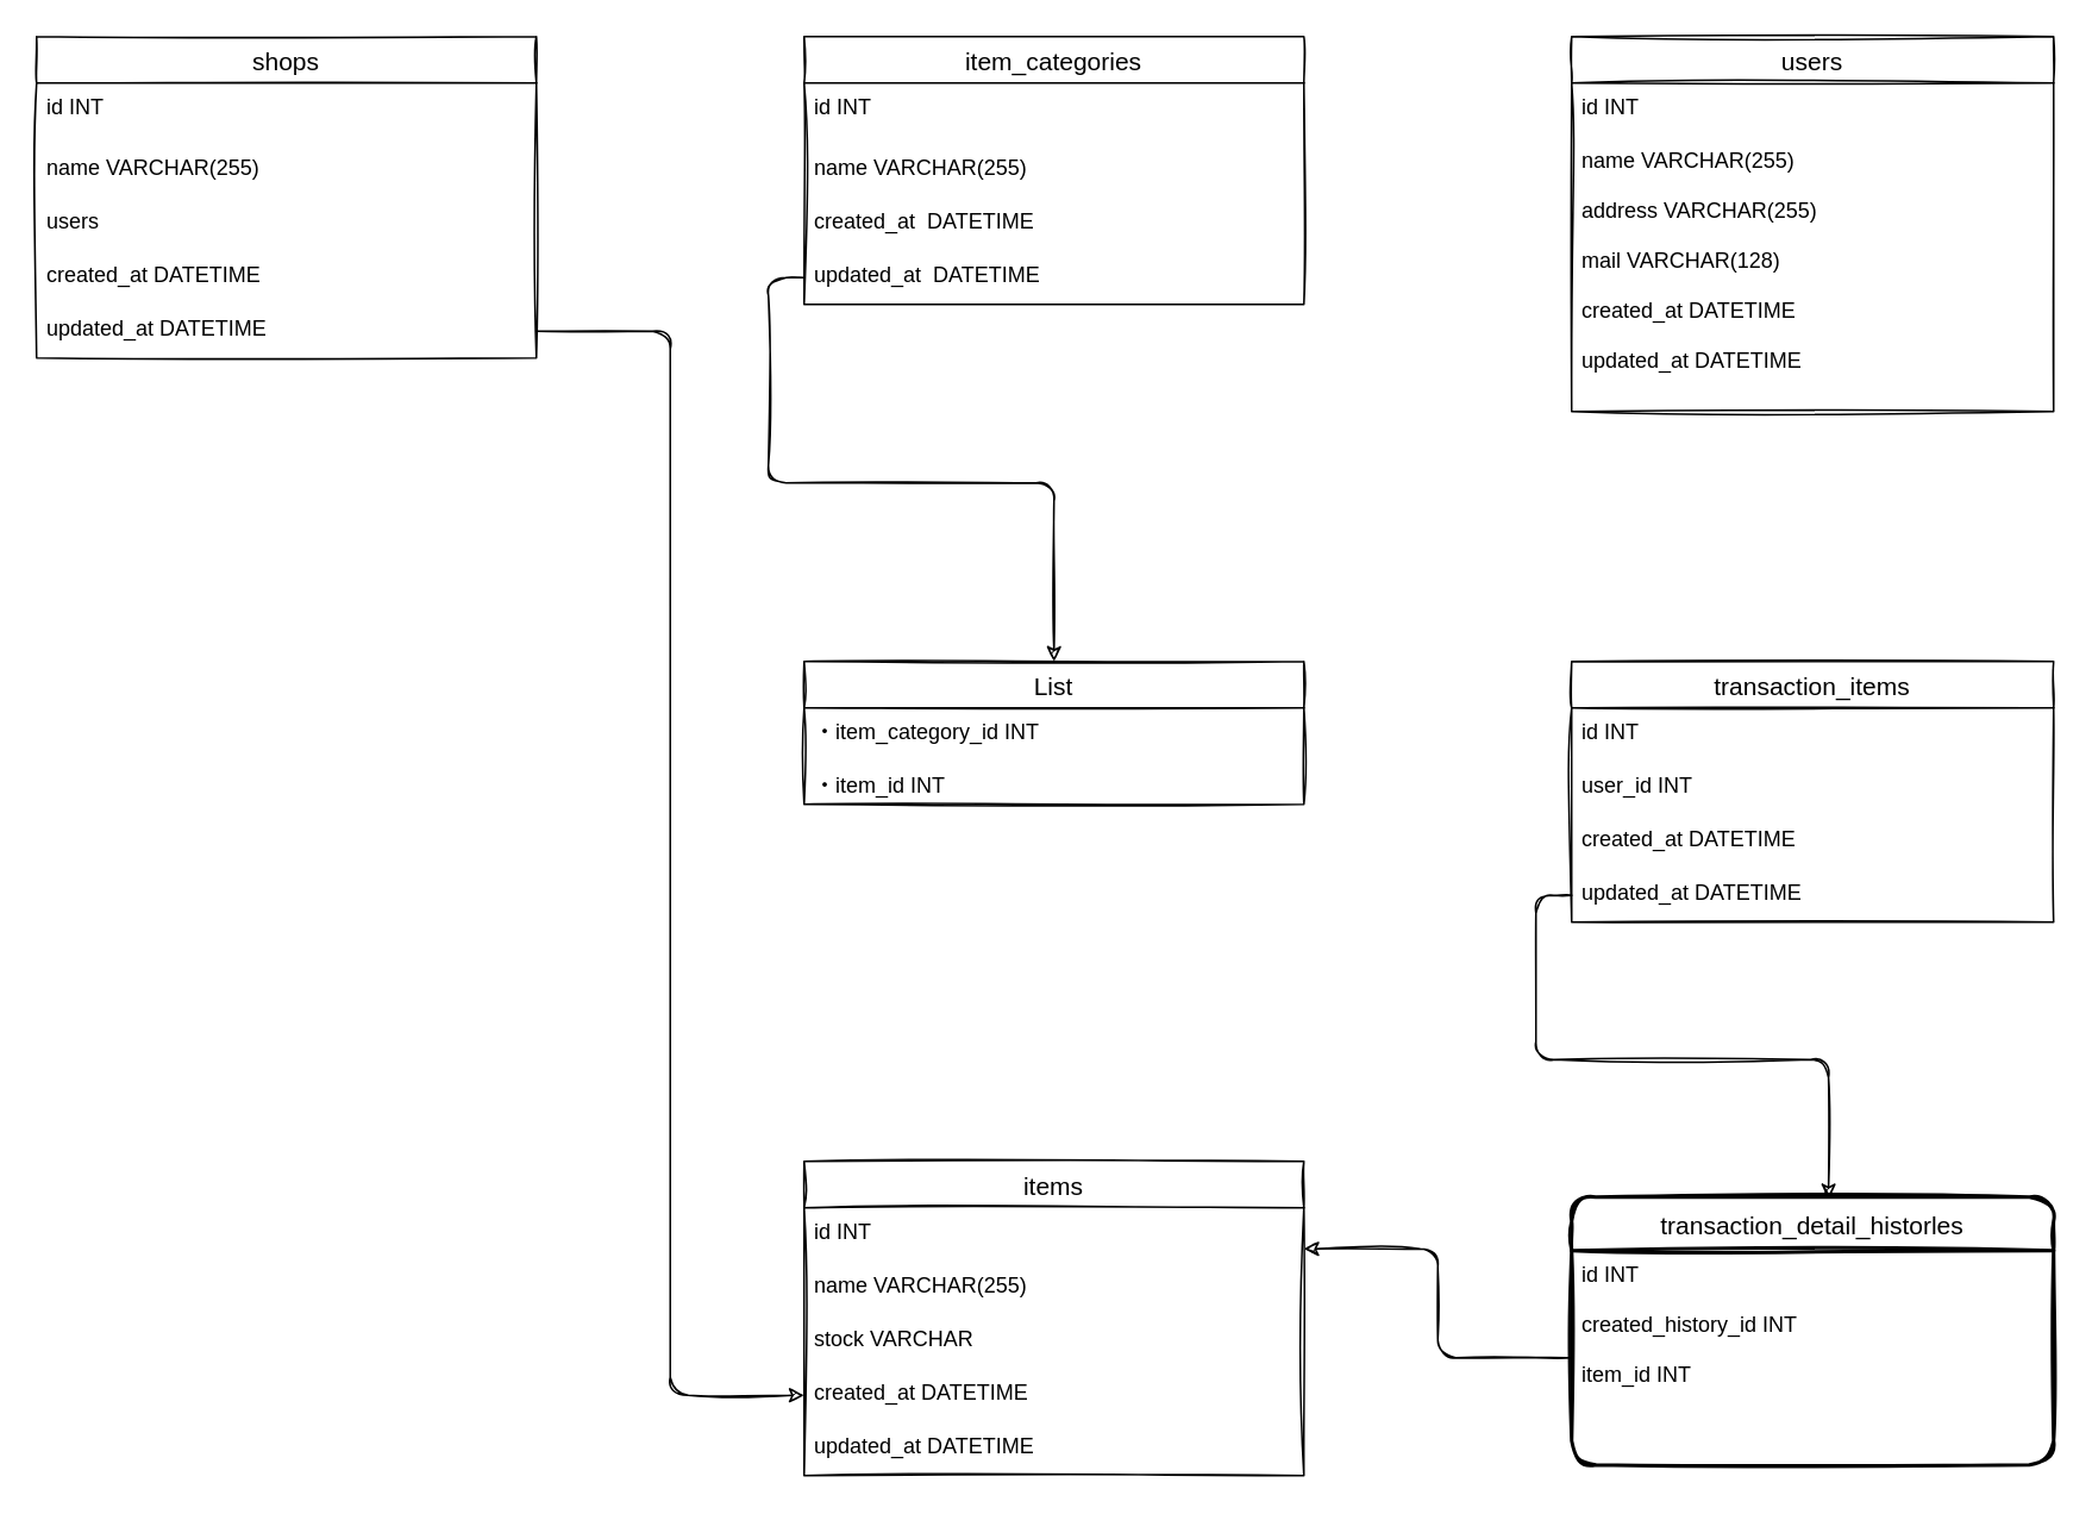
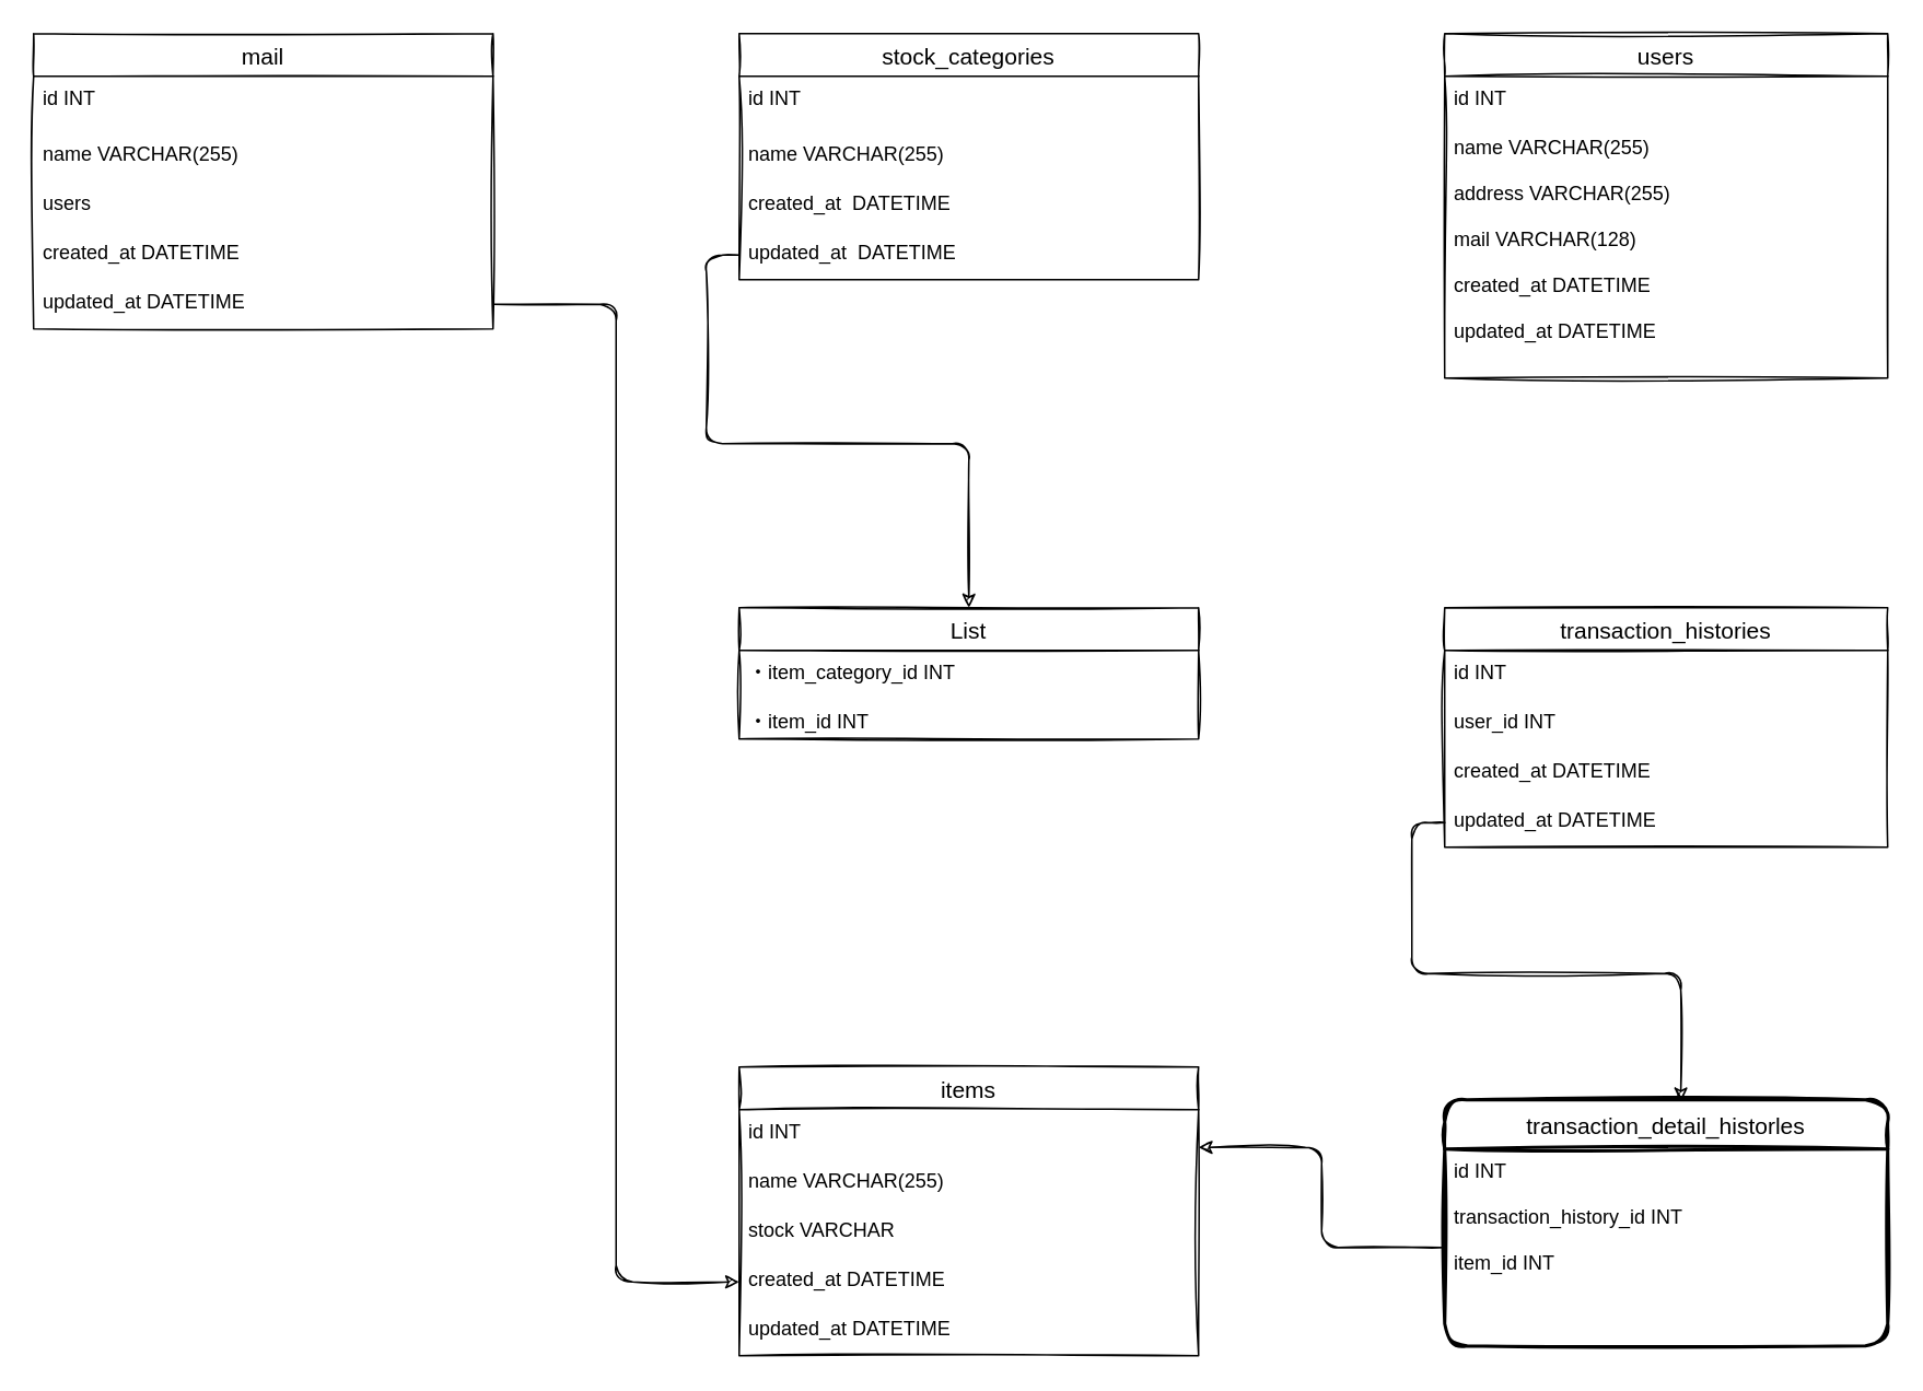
  <mxCell id="0" />
  <mxCell id="1" parent="0" />
  <mxCell id="2" value="users" style="swimlane;fontStyle=0;childLayout=stackLayout;horizontal=1;startSize=26;horizontalStack=0;resizeParent=1;resizeParentMax=0;resizeLast=0;collapsible=1;marginBottom=0;align=center;fontSize=14;sketch=1;" parent="1" vertex="1"><mxGeometry x="880" y="20" width="270" height="210" as="geometry" /></mxCell>
  <mxCell id="3" value="id INT&#10;" style="text;strokeColor=none;fillColor=none;spacingLeft=4;spacingRight=4;overflow=hidden;rotatable=0;points=[[0,0.5],[1,0.5]];portConstraint=eastwest;fontSize=12;sketch=1;" parent="2" vertex="1"><mxGeometry y="26" width="270" height="30" as="geometry" /></mxCell>
  <mxCell id="4" value="name VARCHAR(255)&#10;&#10;address VARCHAR(255)&#10;&#10;mail VARCHAR(128)&#10;&#10;created_at DATETIME&#10;&#10;updated_at DATETIME&#10;&#10;&#10;" style="text;strokeColor=none;fillColor=none;spacingLeft=4;spacingRight=4;overflow=hidden;rotatable=0;points=[[0,0.5],[1,0.5]];portConstraint=eastwest;fontSize=12;sketch=1;" parent="2" vertex="1"><mxGeometry y="56" width="270" height="154" as="geometry" /></mxCell>
- <mxCell id="5" value="transaction_items" style="swimlane;fontStyle=0;childLayout=stackLayout;horizontal=1;startSize=26;horizontalStack=0;resizeParent=1;resizeParentMax=0;resizeLast=0;collapsible=1;marginBottom=0;align=center;fontSize=14;sketch=1;" parent="1" vertex="1"><mxGeometry x="880" y="370" width="270" height="146" as="geometry" /></mxCell>
+ <mxCell id="5" value="transaction_histories" style="swimlane;fontStyle=0;childLayout=stackLayout;horizontal=1;startSize=26;horizontalStack=0;resizeParent=1;resizeParentMax=0;resizeLast=0;collapsible=1;marginBottom=0;align=center;fontSize=14;sketch=1;" parent="1" vertex="1"><mxGeometry x="880" y="370" width="270" height="146" as="geometry" /></mxCell>
  <mxCell id="6" value="id INT" style="text;strokeColor=none;fillColor=none;spacingLeft=4;spacingRight=4;overflow=hidden;rotatable=0;points=[[0,0.5],[1,0.5]];portConstraint=eastwest;fontSize=12;sketch=1;" parent="5" vertex="1"><mxGeometry y="26" width="270" height="30" as="geometry" /></mxCell>
  <mxCell id="7" value="user_id INT" style="text;strokeColor=none;fillColor=none;spacingLeft=4;spacingRight=4;overflow=hidden;rotatable=0;points=[[0,0.5],[1,0.5]];portConstraint=eastwest;fontSize=12;sketch=1;" parent="5" vertex="1"><mxGeometry y="56" width="270" height="30" as="geometry" /></mxCell>
  <mxCell id="8" value="created_at DATETIME" style="text;strokeColor=none;fillColor=none;spacingLeft=4;spacingRight=4;overflow=hidden;rotatable=0;points=[[0,0.5],[1,0.5]];portConstraint=eastwest;fontSize=12;sketch=1;" parent="5" vertex="1"><mxGeometry y="86" width="270" height="30" as="geometry" /></mxCell>
  <mxCell id="9" value="updated_at DATETIME" style="text;strokeColor=none;fillColor=none;spacingLeft=4;spacingRight=4;overflow=hidden;rotatable=0;points=[[0,0.5],[1,0.5]];portConstraint=eastwest;fontSize=12;sketch=1;" parent="5" vertex="1"><mxGeometry y="116" width="270" height="30" as="geometry" /></mxCell>
- <mxCell id="10" value="item_categories" style="swimlane;fontStyle=0;childLayout=stackLayout;horizontal=1;startSize=26;horizontalStack=0;resizeParent=1;resizeParentMax=0;resizeLast=0;collapsible=1;marginBottom=0;align=center;fontSize=14;sketch=1;" parent="1" vertex="1"><mxGeometry x="450" y="20" width="280" height="150" as="geometry" /></mxCell>
+ <mxCell id="10" value="stock_categories" style="swimlane;fontStyle=0;childLayout=stackLayout;horizontal=1;startSize=26;horizontalStack=0;resizeParent=1;resizeParentMax=0;resizeLast=0;collapsible=1;marginBottom=0;align=center;fontSize=14;sketch=1;" parent="1" vertex="1"><mxGeometry x="450" y="20" width="280" height="150" as="geometry" /></mxCell>
  <mxCell id="11" value="id INT" style="text;strokeColor=none;fillColor=none;spacingLeft=4;spacingRight=4;overflow=hidden;rotatable=0;points=[[0,0.5],[1,0.5]];portConstraint=eastwest;fontSize=12;sketch=1;" parent="10" vertex="1"><mxGeometry y="26" width="280" height="34" as="geometry" /></mxCell>
  <mxCell id="12" value="name VARCHAR(255)" style="text;strokeColor=none;fillColor=none;spacingLeft=4;spacingRight=4;overflow=hidden;rotatable=0;points=[[0,0.5],[1,0.5]];portConstraint=eastwest;fontSize=12;sketch=1;" parent="10" vertex="1"><mxGeometry y="60" width="280" height="30" as="geometry" /></mxCell>
  <mxCell id="13" value="created_at  DATETIME" style="text;strokeColor=none;fillColor=none;spacingLeft=4;spacingRight=4;overflow=hidden;rotatable=0;points=[[0,0.5],[1,0.5]];portConstraint=eastwest;fontSize=12;sketch=1;" parent="10" vertex="1"><mxGeometry y="90" width="280" height="30" as="geometry" /></mxCell>
  <mxCell id="14" value="updated_at  DATETIME" style="text;strokeColor=none;fillColor=none;spacingLeft=4;spacingRight=4;overflow=hidden;rotatable=0;points=[[0,0.5],[1,0.5]];portConstraint=eastwest;fontSize=12;sketch=1;" parent="10" vertex="1"><mxGeometry y="120" width="280" height="30" as="geometry" /></mxCell>
  <mxCell id="15" value="transaction_detail_historles" style="swimlane;childLayout=stackLayout;horizontal=1;startSize=30;horizontalStack=0;rounded=1;fontSize=14;fontStyle=0;strokeWidth=2;resizeParent=0;resizeLast=1;shadow=0;dashed=0;align=center;sketch=1;" parent="1" vertex="1"><mxGeometry x="880" y="670" width="270" height="150" as="geometry" /></mxCell>
- <mxCell id="16" value="id INT&#10;&#10;created_history_id INT&#10;&#10;item_id INT" style="align=left;strokeColor=none;fillColor=none;spacingLeft=4;fontSize=12;verticalAlign=top;resizable=0;rotatable=0;part=1;sketch=1;" parent="15" vertex="1"><mxGeometry y="30" width="270" height="120" as="geometry" /></mxCell>
+ <mxCell id="16" value="id INT&#10;&#10;transaction_history_id INT&#10;&#10;item_id INT" style="align=left;strokeColor=none;fillColor=none;spacingLeft=4;fontSize=12;verticalAlign=top;resizable=0;rotatable=0;part=1;sketch=1;" parent="15" vertex="1"><mxGeometry y="30" width="270" height="120" as="geometry" /></mxCell>
  <mxCell id="17" value="List" style="swimlane;fontStyle=0;childLayout=stackLayout;horizontal=1;startSize=26;horizontalStack=0;resizeParent=1;resizeParentMax=0;resizeLast=0;collapsible=1;marginBottom=0;align=center;fontSize=14;sketch=1;" parent="1" vertex="1"><mxGeometry x="450" y="370" width="280" height="80" as="geometry" /></mxCell>
  <mxCell id="18" value="・item_category_id INT" style="text;strokeColor=none;fillColor=none;spacingLeft=4;spacingRight=4;overflow=hidden;rotatable=0;points=[[0,0.5],[1,0.5]];portConstraint=eastwest;fontSize=12;sketch=1;" parent="17" vertex="1"><mxGeometry y="26" width="280" height="30" as="geometry" /></mxCell>
  <mxCell id="19" value="・item_id INT" style="text;strokeColor=none;fillColor=none;spacingLeft=4;spacingRight=4;overflow=hidden;rotatable=0;points=[[0,0.5],[1,0.5]];portConstraint=eastwest;fontSize=12;sketch=1;" parent="17" vertex="1"><mxGeometry y="56" width="280" height="24" as="geometry" /></mxCell>
  <mxCell id="20" value="items" style="swimlane;fontStyle=0;childLayout=stackLayout;horizontal=1;startSize=26;horizontalStack=0;resizeParent=1;resizeParentMax=0;resizeLast=0;collapsible=1;marginBottom=0;align=center;fontSize=14;sketch=1;" parent="1" vertex="1"><mxGeometry x="450" y="650" width="280" height="176" as="geometry" /></mxCell>
  <mxCell id="21" value="id INT" style="text;strokeColor=none;fillColor=none;spacingLeft=4;spacingRight=4;overflow=hidden;rotatable=0;points=[[0,0.5],[1,0.5]];portConstraint=eastwest;fontSize=12;sketch=1;" parent="20" vertex="1"><mxGeometry y="26" width="280" height="30" as="geometry" /></mxCell>
  <mxCell id="22" value="name VARCHAR(255)" style="text;strokeColor=none;fillColor=none;spacingLeft=4;spacingRight=4;overflow=hidden;rotatable=0;points=[[0,0.5],[1,0.5]];portConstraint=eastwest;fontSize=12;sketch=1;" parent="20" vertex="1"><mxGeometry y="56" width="280" height="30" as="geometry" /></mxCell>
  <mxCell id="23" value="stock VARCHAR" style="text;strokeColor=none;fillColor=none;spacingLeft=4;spacingRight=4;overflow=hidden;rotatable=0;points=[[0,0.5],[1,0.5]];portConstraint=eastwest;fontSize=12;sketch=1;" parent="20" vertex="1"><mxGeometry y="86" width="280" height="30" as="geometry" /></mxCell>
  <mxCell id="24" value="created_at DATETIME" style="text;strokeColor=none;fillColor=none;spacingLeft=4;spacingRight=4;overflow=hidden;rotatable=0;points=[[0,0.5],[1,0.5]];portConstraint=eastwest;fontSize=12;sketch=1;" parent="20" vertex="1"><mxGeometry y="116" width="280" height="30" as="geometry" /></mxCell>
  <mxCell id="25" value="updated_at DATETIME" style="text;strokeColor=none;fillColor=none;spacingLeft=4;spacingRight=4;overflow=hidden;rotatable=0;points=[[0,0.5],[1,0.5]];portConstraint=eastwest;fontSize=12;sketch=1;" parent="20" vertex="1"><mxGeometry y="146" width="280" height="30" as="geometry" /></mxCell>
- <mxCell id="26" value="shops" style="swimlane;fontStyle=0;childLayout=stackLayout;horizontal=1;startSize=26;horizontalStack=0;resizeParent=1;resizeParentMax=0;resizeLast=0;collapsible=1;marginBottom=0;align=center;fontSize=14;sketch=1;" parent="1" vertex="1"><mxGeometry x="20" y="20" width="280" height="180" as="geometry" /></mxCell>
+ <mxCell id="26" value="mail" style="swimlane;fontStyle=0;childLayout=stackLayout;horizontal=1;startSize=26;horizontalStack=0;resizeParent=1;resizeParentMax=0;resizeLast=0;collapsible=1;marginBottom=0;align=center;fontSize=14;sketch=1;" parent="1" vertex="1"><mxGeometry x="20" y="20" width="280" height="180" as="geometry" /></mxCell>
  <mxCell id="27" value="id INT" style="text;strokeColor=none;fillColor=none;spacingLeft=4;spacingRight=4;overflow=hidden;rotatable=0;points=[[0,0.5],[1,0.5]];portConstraint=eastwest;fontSize=12;sketch=1;" parent="26" vertex="1"><mxGeometry y="26" width="280" height="34" as="geometry" /></mxCell>
  <mxCell id="28" value="name VARCHAR(255)" style="text;strokeColor=none;fillColor=none;spacingLeft=4;spacingRight=4;overflow=hidden;rotatable=0;points=[[0,0.5],[1,0.5]];portConstraint=eastwest;fontSize=12;sketch=1;" parent="26" vertex="1"><mxGeometry y="60" width="280" height="30" as="geometry" /></mxCell>
  <mxCell id="29" value="users" style="text;strokeColor=none;fillColor=none;spacingLeft=4;spacingRight=4;overflow=hidden;rotatable=0;points=[[0,0.5],[1,0.5]];portConstraint=eastwest;fontSize=12;sketch=1;" parent="26" vertex="1"><mxGeometry y="90" width="280" height="30" as="geometry" /></mxCell>
  <mxCell id="30" value="created_at DATETIME" style="text;strokeColor=none;fillColor=none;spacingLeft=4;spacingRight=4;overflow=hidden;rotatable=0;points=[[0,0.5],[1,0.5]];portConstraint=eastwest;fontSize=12;sketch=1;" parent="26" vertex="1"><mxGeometry y="120" width="280" height="30" as="geometry" /></mxCell>
  <mxCell id="31" value="updated_at DATETIME" style="text;strokeColor=none;fillColor=none;spacingLeft=4;spacingRight=4;overflow=hidden;rotatable=0;points=[[0,0.5],[1,0.5]];portConstraint=eastwest;fontSize=12;sketch=1;" parent="26" vertex="1"><mxGeometry y="150" width="280" height="30" as="geometry" /></mxCell>
  <mxCell id="32" style="edgeStyle=orthogonalEdgeStyle;curved=0;rounded=1;orthogonalLoop=1;jettySize=auto;html=1;entryX=0;entryY=0.5;entryDx=0;entryDy=0;sketch=1;" edge="1" parent="1" source="31" target="24"><mxGeometry relative="1" as="geometry" /></mxCell>
  <mxCell id="33" style="edgeStyle=orthogonalEdgeStyle;rounded=1;sketch=1;orthogonalLoop=1;jettySize=auto;html=1;entryX=0.5;entryY=0;entryDx=0;entryDy=0;" edge="1" parent="1" source="14" target="17"><mxGeometry relative="1" as="geometry" /></mxCell>
  <mxCell id="34" style="edgeStyle=orthogonalEdgeStyle;rounded=1;sketch=1;orthogonalLoop=1;jettySize=auto;html=1;entryX=0.533;entryY=0.007;entryDx=0;entryDy=0;entryPerimeter=0;" edge="1" parent="1" source="9" target="15"><mxGeometry relative="1" as="geometry" /></mxCell>
  <mxCell id="35" style="edgeStyle=orthogonalEdgeStyle;rounded=1;sketch=1;orthogonalLoop=1;jettySize=auto;html=1;entryX=1;entryY=0.767;entryDx=0;entryDy=0;entryPerimeter=0;" edge="1" parent="1" source="16" target="21"><mxGeometry relative="1" as="geometry"><mxPoint x="780" y="710" as="targetPoint" /></mxGeometry></mxCell>
